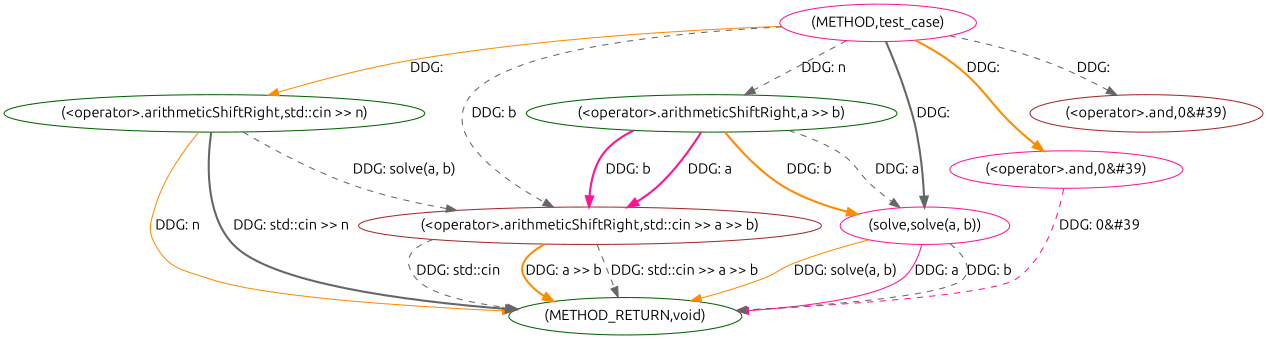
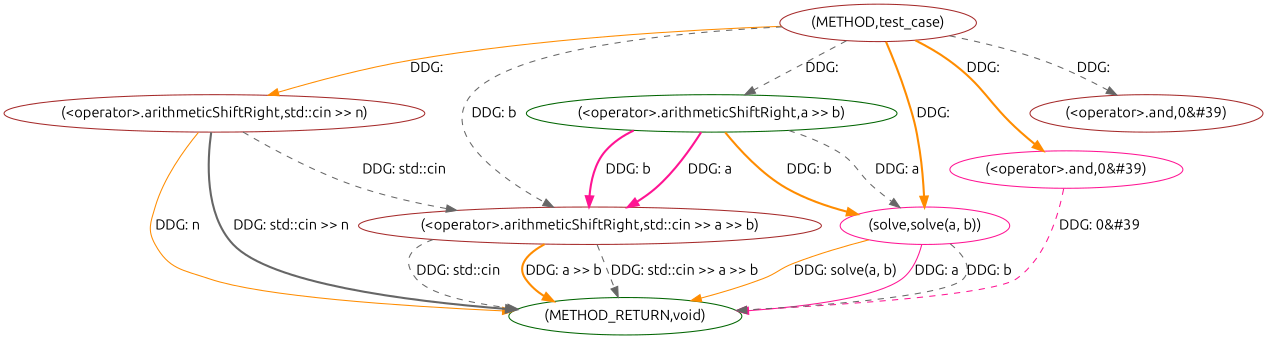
  digraph {
    fontname=Ubuntu
    node [color=brown fontname=Ubuntu]
    edge [color=gray40 fontname=Ubuntu style=dashed]
-   n1 [color=deeppink label="(METHOD,test_case)"]
-   n2 [color=darkgreen label="(<operator>.arithmeticShiftRight,std::cin >> n)"]
+   n1 [label="(METHOD,test_case)"]
+   n2 [label="(<operator>.arithmeticShiftRight,std::cin >> n)"]
    n3 [label="(<operator>.arithmeticShiftRight,std::cin >> a >> b)"]
    n4 [label="(<operator>.and,0&#39)"]
    n5 [color=deeppink label="(<operator>.and,0&#39)"]
    n6 [color=deeppink label="(solve,solve(a, b))"]
    n7 [color=darkgreen label="(<operator>.arithmeticShiftRight,a >> b)"]
    n8 [color=darkgreen label="(METHOD_RETURN,void)"]
    n1 -> n2 [color=darkorange label="DDG: " style=solid]
    n1 -> n3 [label="DDG: b"]
    n1 -> n4 [label="DDG: "]
    n1 -> n5 [color=darkorange label="DDG: " style=bold]
-   n1 -> n6 [label="DDG: " style=bold]
-   n1 -> n7 [label="DDG: n"]
-   n2 -> n3 [label="DDG: solve(a, b)"]
+   n1 -> n6 [color=darkorange label="DDG: " style=bold]
+   n1 -> n7 [label="DDG: "]
+   n2 -> n3 [label="DDG: std::cin"]
    n2 -> n8 [color=darkorange label="DDG: n" style=solid]
    n2 -> n8 [label="DDG: std::cin >> n" style=bold]
    n3 -> n8 [label="DDG: std::cin"]
    n3 -> n8 [color=darkorange label="DDG: a >> b" style=bold]
    n3 -> n8 [label="DDG: std::cin >> a >> b"]
    n5 -> n8 [color=deeppink label="DDG: 0&#39"]
    n6 -> n8 [color=deeppink label="DDG: a" style=solid]
    n6 -> n8 [label="DDG: b"]
    n6 -> n8 [color=darkorange label="DDG: solve(a, b)" style=solid]
    n7 -> n3 [color=deeppink label="DDG: a" style=bold]
    n7 -> n3 [color=deeppink label="DDG: b" style=bold]
    n7 -> n6 [label="DDG: a"]
    n7 -> n6 [color=darkorange label="DDG: b" style=bold]
  }
